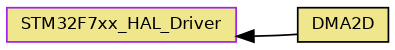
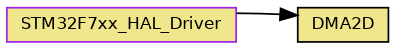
  digraph {
    rankdir=LR
    node [fillcolor=khaki fontname=Helvetica fontsize=10 shape=record style=filled]
    n1 [color=purple height=0.2 label=STM32F7xx_HAL_Driver width=0.4]
    n2 [color=black fontcolor=black height=0.2 label=DMA2D width=0.4]
-   n1 -> n2 [dir=back fontname=Helvetica fontsize=10 labelfontname=Helvetica labelfontsize=10 shape=plaintext style=solid]
+   n2 -> n1 [dir=back fontname=Helvetica fontsize=10 labelfontname=Helvetica labelfontsize=10 shape=plaintext style=solid]
  }
